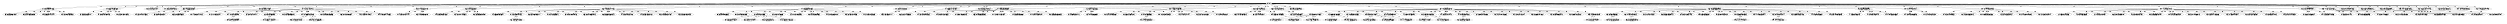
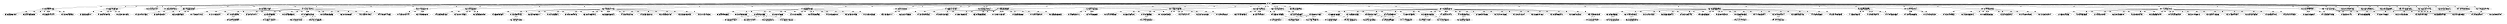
  graph {
    edge [weight=1.0]
    n1 [label="n0 (0.0)"]
    n2 [label="n1 (2.3721959590911865)"]
    n3 [label="n10 (2.2626190185546875)"]
    n4 [label="n12 (3.224894881248474)"]
    n5 [label="n17 (2.3466129302978516)"]
    n6 [label="n35 (1.9786338806152344)"]
    n7 [label="n37 (2.524968981742859)"]
    n8 [label="n40 (1.647261142730713)"]
    n9 [label="n45 (2.1719318628311157)"]
    n10 [label="n62 (2.189042568206787)"]
    n11 [label="n63 (1.4956730604171753)"]
    n12 [label="n70 (1.2863383293151855)"]
    n13 [label="n71 (2.639187216758728)"]
    n14 [label="n74 (2.6333134174346924)"]
    n15 [label="n76 (2.5467326641082764)"]
    n16 [label="n77 (1.6969660520553589)"]
    n17 [label="n78 (2.6159740686416626)"]
    n18 [label="n80 (1.4548527002334595)"]
    n19 [label="n82 (2.258707880973816)"]
    n20 [label="n83 (2.1482046842575073)"]
    n21 [label="n85 (2.596161365509033)"]
    n22 [label="n87 (1.2732255458831787)"]
    n23 [label="n88 (1.5826393365859985)"]
    n24 [label="n95 (2.3388991355895996)"]
    n25 [label="n101 (2.129199743270874)"]
    n26 [label="n110 (1.6199198961257935)"]
    n27 [label="n117 (1.48406982421875)"]
    n28 [label="n128 (2.311390995979309)"]
    n29 [label="n130 (1.7182716131210327)"]
    n30 [label="n135 (3.1021759510040283)"]
    n31 [label="n156 (2.3387722969055176)"]
    n32 [label="n158 (2.203143358230591)"]
    n33 [label="n159 (2.4407163858413696)"]
    n34 [label="n161 (2.6867425441741943)"]
    n35 [label="n163 (2.5104676485061646)"]
    n36 [label="n174 (4.3919150829315186)"]
    n37 [label="n181 (4.0088313817977905)"]
    n38 [label="n5 (3.8564552068710327)"]
    n39 [label="n25 (3.9394185543060303)"]
    n40 [label="n104 (3.5386592149734497)"]
    n41 [label="n113 (3.870061993598938)"]
    n42 [label="n51 (3.355756163597107)"]
    n43 [label="n97 (3.8057998418807983)"]
    n44 [label="n106 (3.520713210105896)"]
    n45 [label="n146 (3.370779037475586)"]
    n46 [label="n52 (3.260907530784607)"]
    n47 [label="n185 (3.610585927963257)"]
    n48 [label="n127 (4.230621814727783)"]
    n49 [label="n11 (3.171215057673047)"]
    n50 [label="n147 (2.712519645690918)"]
    n51 [label="n54 (3.201461911201477)"]
    n52 [label="n66 (2.843145966529846)"]
    n53 [label="n112 (3.2469953298568726)"]
    n54 [label="n179 (2.7466859817504883)"]
    n55 [label="n180 (3.0399603843688965)"]
    n56 [label="n186 (3.217057228088379)"]
    n57 [label="n192 (3.1435909271240234)"]
    n58 [label="n199 (2.9867624044418335)"]
    n59 [label="n119 (3.962161064147949)"]
    n60 [label="n133 (4.042302250862122)"]
    n61 [label="n149 (3.3055906295776367)"]
    n62 [label="n154 (3.812170147895813)"]
    n63 [label="n167 (3.3958956003189087)"]
    n64 [label="n4 (3.6538829803466797)"]
    n65 [label="n7 (2.5757458209991455)"]
    n66 [label="n36 (2.5340768098831177)"]
    n67 [label="n48 (2.647467255592346)"]
    n68 [label="n50 (2.8987780809402466)"]
    n69 [label="n65 (2.6879212856292725)"]
    n70 [label="n68 (3.5636372566223145)"]
    n71 [label="n94 (3.3116989135742188)"]
    n72 [label="n124 (3.3643511533737183)"]
    n73 [label="n136 (2.6943591833114624)"]
    n74 [label="n153 (3.5738327503204346)"]
+   n75 [label="n157 (3.2112451791763306)"]
    n76 [label="n8 (3.6959909200668335)"]
    n77 [label="n22 (3.0272932052612305)"]
    n78 [label="n38 (2.294204831123352)"]
    n79 [label="n30 (3.278371214866638)"]
    n80 [label="n34 (3.7181317806243896)"]
    n81 [label="n60 (2.954843282699585)"]
    n82 [label="n91 (3.8707562685012817)"]
    n83 [label="n131 (3.619637370109558)"]
    n84 [label="n173 (2.84381103515625)"]
    n85 [label="n93 (3.75272536277771)"]
    n86 [label="n166 (3.667311191558838)"]
    n87 [label="n14 (3.5175923109054565)"]
    n88 [label="n19 (3.2034871578216553)"]
    n89 [label="n21 (3.3081148862838745)"]
    n90 [label="n53 (3.0429335832595825)"]
    n91 [label="n111 (3.1050177812576294)"]
    n92 [label="n121 (3.583938956260681)"]
    n93 [label="n170 (3.299244523048401)"]
    n94 [label="n188 (3.5956698656082153)"]
    n95 [label="n3 (4.398690581321716)"]
    n96 [label="n125 (4.004428386688232)"]
    n97 [label="n18 (2.5947540998458862)"]
    n98 [label="n28 (3.368775486946106)"]
    n99 [label="n72 (2.97874653339386)"]
    n100 [label="n107 (2.7327520847320557)"]
    n101 [label="n142 (3.419137954711914)"]
    n102 [label="n165 (3.3141672611236572)"]
    n103 [label="n177 (2.509016990661621)"]
    n104 [label="n32 (3.4241939783096313)"]
    n105 [label="n61 (3.437949299812317)"]
    n106 [label="n198 (3.3531601428985596)"]
    n107 [label="n134 (3.897948145866394)"]
    n108 [label="n42 (2.3380801677703857)"]
    n109 [label="n13 (2.6683263778686523)"]
    n110 [label="n15 (2.7689353227615356)"]
    n111 [label="n89 (2.3981257677078247)"]
    n112 [label="n39 (2.4451345205307007)"]
    n113 [label="n41 (3.8300118446350098)"]
    n114 [label="n123 (2.3334872722625732)"]
    n115 [label="n44 (2.63945472240448)"]
    n116 [label="n49 (2.703951358795166)"]
    n117 [label="n67 (3.6000391244888306)"]
    n118 [label="n81 (3.4341700077056885)"]
    n119 [label="n115 (3.10764217376709)"]
    n120 [label="n138 (3.166803240776062)"]
    n121 [label="n151 (2.8135992288589478)"]
    n122 [label="n160 (3.600347876548767)"]
    n123 [label="n169 (2.459030032157898)"]
    n124 [label="n23 (2.69638192653656)"]
    n125 [label="n126 (2.7409340143203735)"]
    n126 [label="n57 (3.161197304725647)"]
    n127 [label="n58 (3.2556512355804443)"]
    n128 [label="n69 (3.7857176065444946)"]
    n129 [label="n92 (2.63506543636322)"]
    n130 [label="n98 (3.3180007934570312)"]
    n131 [label="n100 (3.336859703063965)"]
    n132 [label="n129 (4.114260673522949)"]
    n133 [label="n137 (3.0404226779937744)"]
    n134 [label="n152 (3.2589924335479736)"]
    n135 [label="n194 (2.966096043586731)"]
    n136 [label="n196 (3.3974902629852295)"]
    n137 [label="n47 (3.463876962661743)"]
    n138 [label="n90 (3.4087964296340942)"]
    n139 [label="n140 (4.009155631065369)"]
    n140 [label="n141 (3.2049458026885986)"]
    n141 [label="n172 (3.4076907634735107)"]
    n142 [label="n24 (2.757824420928955)"]
    n143 [label="n118 (3.4503127336502075)"]
    n144 [label="n120 (2.8296393156051636)"]
    n145 [label="n175 (3.5197235345840454)"]
    n146 [label="n178 (2.9416821002960205)"]
    n147 [label="n187 (3.1752864122390747)"]
    n148 [label="n6 (2.7653287649154663)"]
    n149 [label="n9 (3.0759942531585693)"]
    n150 [label="n31 (2.7959436178207397)"]
    n151 [label="n86 (3.3201345205307007)"]
    n152 [label="n96 (3.150609612464905)"]
    n153 [label="n103 (3.3956936597824097)"]
    n154 [label="n109 (3.1954954862594604)"]
    n155 [label="n132 (3.310110926628113)"]
    n156 [label="n150 (3.3594244718551636)"]
    n157 [label="n164 (3.1445380449295044)"]
    n158 [label="n168 (3.4341357946395874)"]
    n159 [label="n184 (2.522955894470215)"]
    n160 [label="n195 (3.7937484979629517)"]
    n161 [label="n73 (3.6876137256622314)"]
    n162 [label="n191 (3.5964550971984863)"]
    n163 [label="n20 (3.36577308177948)"]
    n164 [label="n59 (2.8737858533859253)"]
    n165 [label="n79 (3.1302177906036377)"]
    n166 [label="n183 (3.1778957843780518)"]
    n167 [label="n143 (3.9584919214248657)"]
    n168 [label="n26 (3.358693480491638)"]
    n169 [label="n46 (3.4897762537002563)"]
    n170 [label="n197 (3.996273159980774)"]
    n171 [label="n182 (3.884202003479004)"]
    n172 [label="n2 (3.492163300514221)"]
    n173 [label="n105 (3.95588219165802)"]
    n174 [label="n176 (3.4045644998550415)"]
    n175 [label="n162 (4.230966091156006)"]
    n176 [label="n171 (3.689858078956604)"]
    n177 [label="n190 (3.9841463565826416)"]
    n178 [label="n16 (3.5494818687438965)"]
    n179 [label="n84 (3.9058752059936523)"]
    n180 [label="n114 (4.10493266582489)"]
    n181 [label="n139 (3.7586188316345215)"]
    n182 [label="n27 (3.3288660049438477)"]
    n183 [label="n55 (3.4869120121002197)"]
    n184 [label="n75 (3.766756534576416)"]
    n185 [label="n145 (4.5685731172561646)"]
    n186 [label="n29 (3.8000967502593994)"]
    n187 [label="n144 (3.8538471460342407)"]
    n188 [label="n108 (3.792882800102234)"]
    n189 [label="n189 (3.9221272468566895)"]
    n190 [label="n43 (3.7995251417160034)"]
    n191 [label="n64 (4.154751896858215)"]
    n192 [label="n122 (3.8298938274383545)"]
    n193 [label="n56 (3.8082536458969116)"]
    n194 [label="n148 (4.094506025314331)"]
    n195 [label="n102 (3.7616662979125977)"]
    n196 [label="n193 (4.424119710922241)"]
    n197 [label="n99 (4.090740084648132)"]
    n1 -- n1 [label=1.0]
    n1 -- n1 [label=1.0]
    n1 -- n2 [label=1.0]
    n1 -- n3 [label=1.0]
    n1 -- n4 [label=1.0]
    n1 -- n5 [label=1.0]
    n1 -- n6 [label=1.0]
    n1 -- n7 [label=1.0]
    n1 -- n8 [label=1.0]
    n1 -- n9 [label=1.0]
    n1 -- n10 [label=1.0]
    n1 -- n11 [label=1.0]
    n1 -- n12 [label=1.0]
    n1 -- n13 [label=1.0]
    n1 -- n14 [label=1.0]
    n1 -- n15 [label=1.0]
    n1 -- n16 [label=1.0]
    n1 -- n17 [label=1.0]
    n1 -- n18 [label=1.0]
    n1 -- n19 [label=1.0]
    n1 -- n20 [label=1.0]
    n1 -- n21 [label=1.0]
    n1 -- n22 [label=1.0]
    n1 -- n23 [label=1.0]
    n1 -- n24 [label=1.0]
    n1 -- n25 [label=1.0]
    n1 -- n26 [label=1.0]
    n1 -- n27 [label=1.0]
    n1 -- n28 [label=1.0]
    n1 -- n29 [label=1.0]
    n1 -- n30 [label=1.0]
    n1 -- n31 [label=1.0]
    n1 -- n32 [label=1.0]
    n1 -- n33 [label=1.0]
    n1 -- n34 [label=1.0]
    n1 -- n35 [label=1.0]
    n1 -- n36 [label=1.0]
    n1 -- n37 [label=1.0]
    n2 -- n1 [label=1.0]
    n2 -- n38 [label=1.0]
    n2 -- n39 [label=1.0]
    n2 -- n40 [label=1.0]
    n2 -- n41 [label=1.0]
    n3 -- n1 [label=1.0]
    n3 -- n42 [label=1.0]
    n3 -- n43 [label=1.0]
    n3 -- n44 [label=1.0]
    n4 -- n1 [label=1.0]
    n5 -- n1 [label=1.0]
    n5 -- n45 [label=1.0]
    n6 -- n1 [label=1.0]
    n6 -- n46 [label=1.0]
    n6 -- n47 [label=1.0]
    n7 -- n1 [label=1.0]
    n7 -- n48 [label=1.0]
    n8 -- n1 [label=1.0]
    n8 -- n49 [label=1.0]
    n8 -- n50 [label=1.0]
    n8 -- n51 [label=1.0]
    n8 -- n52 [label=1.0]
    n8 -- n53 [label=1.0]
    n8 -- n54 [label=1.0]
    n8 -- n55 [label=1.0]
    n8 -- n56 [label=1.0]
    n8 -- n57 [label=1.0]
    n8 -- n58 [label=1.0]
    n9 -- n1 [label=1.0]
    n9 -- n59 [label=1.0]
    n9 -- n60 [label=1.0]
    n10 -- n1 [label=1.0]
    n10 -- n61 [label=1.0]
    n10 -- n62 [label=1.0]
    n10 -- n63 [label=1.0]
    n11 -- n1 [label=1.0]
    n11 -- n64 [label=1.0]
    n11 -- n65 [label=1.0]
    n11 -- n66 [label=1.0]
    n11 -- n67 [label=1.0]
    n11 -- n68 [label=1.0]
    n11 -- n69 [label=1.0]
    n11 -- n70 [label=1.0]
    n11 -- n71 [label=1.0]
    n11 -- n72 [label=1.0]
    n11 -- n73 [label=1.0]
    n11 -- n74 [label=1.0]
+   n11 -- n75 [label=1.0]
    n12 -- n1 [label=1.0]
    n12 -- n76 [label=1.0]
    n12 -- n77 [label=1.0]
    n12 -- n78 [label=1.0]
    n12 -- n79 [label=1.0]
    n12 -- n80 [label=1.0]
    n12 -- n81 [label=1.0]
    n12 -- n82 [label=1.0]
    n12 -- n83 [label=1.0]
    n12 -- n84 [label=1.0]
    n13 -- n1 [label=1.0]
    n13 -- n85 [label=1.0]
    n14 -- n1 [label=1.0]
    n14 -- n86 [label=1.0]
    n15 -- n1 [label=1.0]
    n16 -- n1 [label=1.0]
    n16 -- n87 [label=1.0]
    n16 -- n88 [label=1.0]
    n16 -- n89 [label=1.0]
    n16 -- n90 [label=1.0]
    n16 -- n91 [label=1.0]
    n16 -- n92 [label=1.0]
    n16 -- n93 [label=1.0]
    n16 -- n94 [label=1.0]
    n17 -- n1 [label=1.0]
    n17 -- n95 [label=1.0]
    n17 -- n96 [label=1.0]
    n18 -- n1 [label=1.0]
    n18 -- n97 [label=1.0]
    n18 -- n98 [label=1.0]
    n18 -- n99 [label=1.0]
    n18 -- n100 [label=1.0]
    n18 -- n101 [label=1.0]
    n18 -- n102 [label=1.0]
    n18 -- n103 [label=1.0]
    n19 -- n1 [label=1.0]
    n19 -- n104 [label=1.0]
    n19 -- n105 [label=1.0]
    n19 -- n106 [label=1.0]
    n20 -- n1 [label=1.0]
    n20 -- n107 [label=1.0]
    n21 -- n1 [label=1.0]
    n22 -- n1 [label=1.0]
    n22 -- n108 [label=1.0]
    n22 -- n109 [label=1.0]
    n22 -- n110 [label=1.0]
    n22 -- n111 [label=1.0]
    n22 -- n112 [label=1.0]
    n22 -- n113 [label=1.0]
    n22 -- n114 [label=1.0]
    n22 -- n115 [label=1.0]
    n22 -- n116 [label=1.0]
    n22 -- n117 [label=1.0]
    n22 -- n118 [label=1.0]
    n22 -- n119 [label=1.0]
    n22 -- n120 [label=1.0]
    n22 -- n121 [label=1.0]
    n22 -- n122 [label=1.0]
    n22 -- n123 [label=1.0]
    n23 -- n1 [label=1.0]
    n23 -- n124 [label=1.0]
    n23 -- n125 [label=1.0]
    n23 -- n126 [label=1.0]
    n23 -- n127 [label=1.0]
    n23 -- n128 [label=1.0]
    n23 -- n129 [label=1.0]
    n23 -- n130 [label=1.0]
    n23 -- n131 [label=1.0]
    n23 -- n132 [label=1.0]
    n23 -- n133 [label=1.0]
    n23 -- n134 [label=1.0]
    n23 -- n135 [label=1.0]
    n23 -- n136 [label=1.0]
    n24 -- n1 [label=1.0]
    n24 -- n137 [label=1.0]
    n24 -- n138 [label=1.0]
    n24 -- n139 [label=1.0]
    n25 -- n1 [label=1.0]
    n25 -- n140 [label=1.0]
    n25 -- n141 [label=1.0]
    n26 -- n1 [label=1.0]
    n26 -- n142 [label=1.0]
    n26 -- n143 [label=1.0]
    n26 -- n144 [label=1.0]
    n26 -- n145 [label=1.0]
    n26 -- n146 [label=1.0]
    n26 -- n147 [label=1.0]
    n27 -- n1 [label=1.0]
    n27 -- n148 [label=1.0]
    n27 -- n149 [label=1.0]
    n27 -- n150 [label=1.0]
    n27 -- n151 [label=1.0]
    n27 -- n152 [label=1.0]
    n27 -- n153 [label=1.0]
    n27 -- n154 [label=1.0]
    n27 -- n155 [label=1.0]
    n27 -- n156 [label=1.0]
    n27 -- n157 [label=1.0]
    n27 -- n158 [label=1.0]
    n27 -- n159 [label=1.0]
    n27 -- n160 [label=1.0]
    n28 -- n1 [label=1.0]
    n28 -- n161 [label=1.0]
    n28 -- n162 [label=1.0]
    n29 -- n1 [label=1.0]
    n29 -- n163 [label=1.0]
    n29 -- n164 [label=1.0]
    n29 -- n165 [label=1.0]
    n29 -- n166 [label=1.0]
    n30 -- n1 [label=1.0]
    n31 -- n1 [label=1.0]
    n31 -- n167 [label=1.0]
    n32 -- n1 [label=1.0]
    n32 -- n168 [label=1.0]
    n32 -- n169 [label=1.0]
    n33 -- n1 [label=1.0]
    n33 -- n170 [label=1.0]
    n34 -- n1 [label=1.0]
    n34 -- n171 [label=1.0]
    n35 -- n1 [label=1.0]
    n36 -- n1 [label=1.0]
    n37 -- n1 [label=1.0]
    n38 -- n2 [label=1.0]
    n39 -- n2 [label=1.0]
    n40 -- n2 [label=1.0]
    n41 -- n2 [label=1.0]
    n42 -- n3 [label=1.0]
    n43 -- n3 [label=1.0]
    n44 -- n3 [label=1.0]
    n45 -- n5 [label=1.0]
    n46 -- n6 [label=1.0]
    n47 -- n6 [label=1.0]
    n48 -- n7 [label=1.0]
    n49 -- n8 [label=1.0]
    n50 -- n8 [label=1.0]
    n50 -- n186 [label=1.0]
    n51 -- n8 [label=1.0]
    n52 -- n8 [label=1.0]
    n52 -- n187 [label=1.0]
    n53 -- n8 [label=1.0]
    n54 -- n8 [label=1.0]
    n54 -- n188 [label=1.0]
    n54 -- n189 [label=1.0]
    n55 -- n8 [label=1.0]
    n56 -- n8 [label=1.0]
    n57 -- n8 [label=1.0]
    n58 -- n8 [label=1.0]
    n59 -- n9 [label=1.0]
    n60 -- n9 [label=1.0]
    n61 -- n10 [label=1.0]
    n62 -- n10 [label=1.0]
    n63 -- n10 [label=1.0]
    n64 -- n11 [label=1.0]
    n65 -- n11 [label=1.0]
    n65 -- n175 [label=1.0]
    n66 -- n11 [label=1.0]
    n67 -- n11 [label=1.0]
    n68 -- n11 [label=1.0]
    n69 -- n11 [label=1.0]
    n70 -- n11 [label=1.0]
    n71 -- n11 [label=1.0]
    n72 -- n11 [label=1.0]
    n73 -- n11 [label=1.0]
    n74 -- n11 [label=1.0]
+   n75 -- n11 [label=1.0]
    n76 -- n12 [label=1.0]
    n77 -- n12 [label=1.0]
    n78 -- n12 [label=1.0]
    n78 -- n182 [label=1.0]
    n78 -- n183 [label=1.0]
    n78 -- n184 [label=1.0]
    n78 -- n185 [label=1.0]
    n79 -- n12 [label=1.0]
    n80 -- n12 [label=1.0]
    n81 -- n12 [label=1.0]
    n82 -- n12 [label=1.0]
    n83 -- n12 [label=1.0]
    n84 -- n12 [label=1.0]
    n85 -- n13 [label=1.0]
    n86 -- n14 [label=1.0]
    n87 -- n16 [label=1.0]
    n88 -- n16 [label=1.0]
    n89 -- n16 [label=1.0]
    n90 -- n16 [label=1.0]
    n91 -- n16 [label=1.0]
    n92 -- n16 [label=1.0]
    n93 -- n16 [label=1.0]
    n94 -- n16 [label=1.0]
    n95 -- n17 [label=1.0]
    n96 -- n17 [label=1.0]
    n97 -- n18 [label=1.0]
    n98 -- n18 [label=1.0]
    n99 -- n18 [label=1.0]
    n99 -- n194 [label=1.0]
    n100 -- n18 [label=1.0]
    n101 -- n18 [label=1.0]
    n102 -- n18 [label=1.0]
    n103 -- n18 [label=1.0]
    n104 -- n19 [label=1.0]
    n105 -- n19 [label=1.0]
    n106 -- n19 [label=1.0]
    n107 -- n20 [label=1.0]
    n108 -- n22 [label=1.0]
    n108 -- n172 [label=1.0]
    n108 -- n173 [label=1.0]
    n108 -- n174 [label=1.0]
    n109 -- n22 [label=1.0]
    n109 -- n176 [label=1.0]
    n109 -- n177 [label=1.0]
    n110 -- n22 [label=1.0]
    n111 -- n22 [label=1.0]
    n111 -- n178 [label=1.0]
    n111 -- n179 [label=1.0]
    n111 -- n180 [label=1.0]
    n112 -- n22 [label=1.0]
    n113 -- n22 [label=1.0]
    n114 -- n22 [label=1.0]
    n114 -- n190 [label=1.0]
    n114 -- n191 [label=1.0]
    n115 -- n22 [label=1.0]
    n116 -- n22 [label=1.0]
    n116 -- n192 [label=1.0]
    n117 -- n22 [label=1.0]
    n118 -- n22 [label=1.0]
    n119 -- n22 [label=1.0]
    n120 -- n22 [label=1.0]
    n121 -- n22 [label=1.0]
    n122 -- n22 [label=1.0]
    n123 -- n22 [label=1.0]
    n123 -- n195 [label=1.0]
    n124 -- n23 [label=1.0]
    n124 -- n181 [label=1.0]
    n125 -- n23 [label=1.0]
    n125 -- n193 [label=1.0]
    n126 -- n23 [label=1.0]
    n127 -- n23 [label=1.0]
    n128 -- n23 [label=1.0]
    n129 -- n23 [label=1.0]
    n130 -- n23 [label=1.0]
    n131 -- n23 [label=1.0]
    n131 -- n196 [label=1.0]
    n132 -- n23 [label=1.0]
    n133 -- n23 [label=1.0]
    n133 -- n197 [label=1.0]
    n134 -- n23 [label=1.0]
    n135 -- n23 [label=1.0]
    n136 -- n23 [label=1.0]
    n137 -- n24 [label=1.0]
    n138 -- n24 [label=1.0]
    n139 -- n24 [label=1.0]
    n140 -- n25 [label=1.0]
    n141 -- n25 [label=1.0]
    n142 -- n26 [label=1.0]
    n143 -- n26 [label=1.0]
    n144 -- n26 [label=1.0]
    n145 -- n26 [label=1.0]
    n146 -- n26 [label=1.0]
    n147 -- n26 [label=1.0]
    n148 -- n27 [label=1.0]
    n149 -- n27 [label=1.0]
    n150 -- n27 [label=1.0]
    n151 -- n27 [label=1.0]
    n152 -- n27 [label=1.0]
    n153 -- n27 [label=1.0]
    n154 -- n27 [label=1.0]
    n155 -- n27 [label=1.0]
    n156 -- n27 [label=1.0]
    n157 -- n27 [label=1.0]
    n158 -- n27 [label=1.0]
    n159 -- n27 [label=1.0]
    n160 -- n27 [label=1.0]
    n161 -- n28 [label=1.0]
    n162 -- n28 [label=1.0]
    n163 -- n29 [label=1.0]
    n164 -- n29 [label=1.0]
    n165 -- n29 [label=1.0]
    n166 -- n29 [label=1.0]
    n167 -- n31 [label=1.0]
    n168 -- n32 [label=1.0]
    n169 -- n32 [label=1.0]
    n170 -- n33 [label=1.0]
    n171 -- n34 [label=1.0]
    n172 -- n108 [label=1.0]
    n173 -- n108 [label=1.0]
    n174 -- n108 [label=1.0]
    n175 -- n65 [label=1.0]
    n176 -- n109 [label=1.0]
    n177 -- n109 [label=1.0]
    n178 -- n111 [label=1.0]
    n179 -- n111 [label=1.0]
    n180 -- n111 [label=1.0]
    n181 -- n124 [label=1.0]
    n182 -- n78 [label=1.0]
    n183 -- n78 [label=1.0]
    n184 -- n78 [label=1.0]
    n185 -- n78 [label=1.0]
    n186 -- n50 [label=1.0]
    n187 -- n52 [label=1.0]
    n188 -- n54 [label=1.0]
    n189 -- n54 [label=1.0]
    n190 -- n114 [label=1.0]
    n191 -- n114 [label=1.0]
    n192 -- n116 [label=1.0]
    n193 -- n125 [label=1.0]
    n194 -- n99 [label=1.0]
    n195 -- n123 [label=1.0]
    n196 -- n131 [label=1.0]
    n197 -- n133 [label=1.0]
  }
